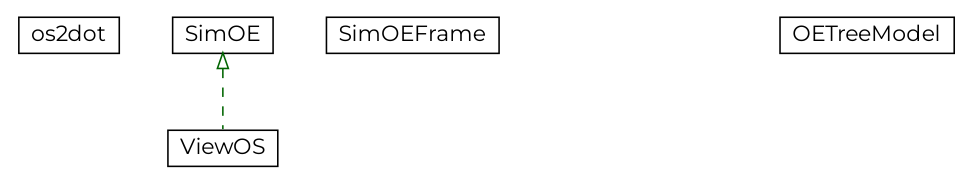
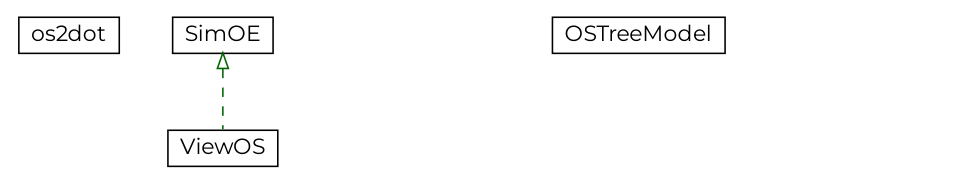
  digraph {
    nodesep=0.25
    ranksep=0.5
    fontname=Montserrat
    node [fontcolor=black fontname=Montserrat fontsize=14.0 shape=plaintext]
    n1 [label=<<table title="moise.tools.os2dot" border="0" cellborder="1" cellspacing="0" cellpadding="2" port="p" href="./os2dot.html"> 		<tr><td><table border="0" cellspacing="0" cellpadding="1"> <tr><td align="center" balign="center"> os2dot </td></tr> 		</table></td></tr> 		</table>>]
    n2 [label=<<table title="moise.tools.ViewOS" border="0" cellborder="1" cellspacing="0" cellpadding="2" port="p" href="./ViewOS.html"> 		<tr><td><table border="0" cellspacing="0" cellpadding="1"> <tr><td align="center" balign="center"> ViewOS </td></tr> 		</table></td></tr> 		</table>>]
-   n3 [label=<<table title="moise.tools.SimOEFrame" border="0" cellborder="1" cellspacing="0" cellpadding="2" port="p" href="./SimOEFrame.html"> 		<tr><td><table border="0" cellspacing="0" cellpadding="1"> <tr><td align="center" balign="center"> SimOEFrame </td></tr> 		</table></td></tr> 		</table>>]
    n4 [label=<<table title="moise.tools.SimOE" border="0" cellborder="1" cellspacing="0" cellpadding="2" port="p" href="./SimOE.html"> 		<tr><td><table border="0" cellspacing="0" cellpadding="1"> <tr><td align="center" balign="center"> SimOE </td></tr> 		</table></td></tr> 		</table>>]
-   n6 [label=<<table title="moise.tools.OETreeModel" border="0" cellborder="1" cellspacing="0" cellpadding="2" port="p" href="./OETreeModel.html"> 		<tr><td><table border="0" cellspacing="0" cellpadding="1"> <tr><td align="center" balign="center"> OETreeModel </td></tr> 		</table></td></tr> 		</table>>]
+   n5 [label=<<table title="moise.tools.OSTreeModel" border="0" cellborder="1" cellspacing="0" cellpadding="2" port="p" href="./OSTreeModel.html"> 		<tr><td><table border="0" cellspacing="0" cellpadding="1"> <tr><td align="center" balign="center"> OSTreeModel </td></tr> 		</table></td></tr> 		</table>>]
    n4 -> n2 [arrowtail=empty dir=back fontname=Montserrat fontsize=10 headport=p labelfontname=Helvetica labelfontsize=10 tailport=p color=darkgreen style=dashed]
  }
